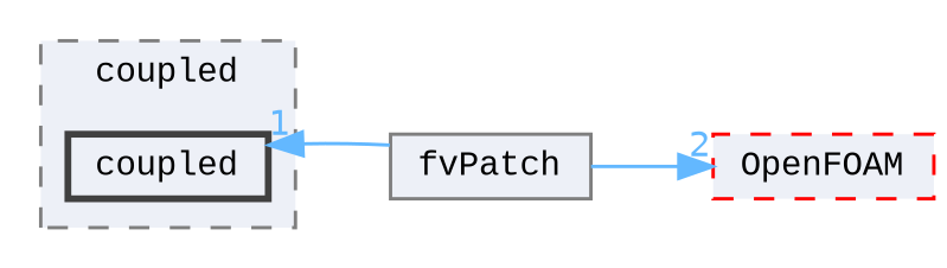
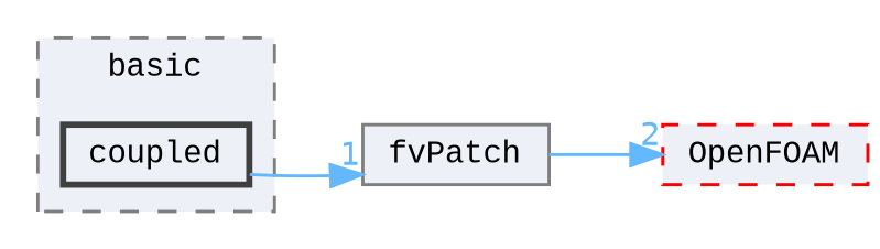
  digraph {
    compound=true
    fontname="Liberation Mono"
    rankdir=LR
    node [fillcolor="#edf0f7" fontname="Liberation Mono" fontsize=10 shape=box]
    edge [color=steelblue1 fontcolor=steelblue1 fontname="Liberation Mono" fontsize=10 labeldistance=1.5 labelfontname=Helvetica labelfontsize=10]
    n1 [color=grey25 height=0.2 label=coupled style="filled,bold" width=0.4]
    n2 [color=grey50 height=0.2 label=fvPatch style=filled width=0.4]
    n3 [color=red height=0.2 label=OpenFOAM style="filled,dashed" width=0.4]
    subgraph cluster_1 {
      bgcolor="#edf0f7"
      fontsize=10
-     label=coupled
+     label=basic
      pencolor=grey50
      style="filled,dashed"
      n1
    }
-   n2 -> n1 [headlabel=1]
+   n1 -> n2 [headlabel=1]
    n2 -> n3 [headlabel=2]
  }
